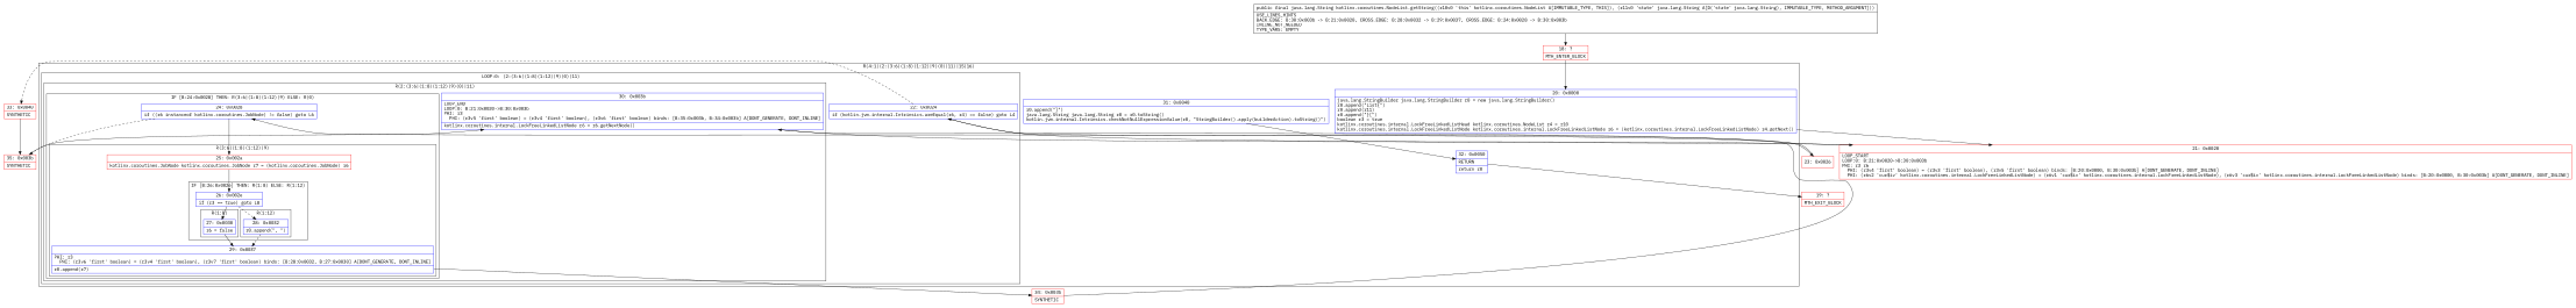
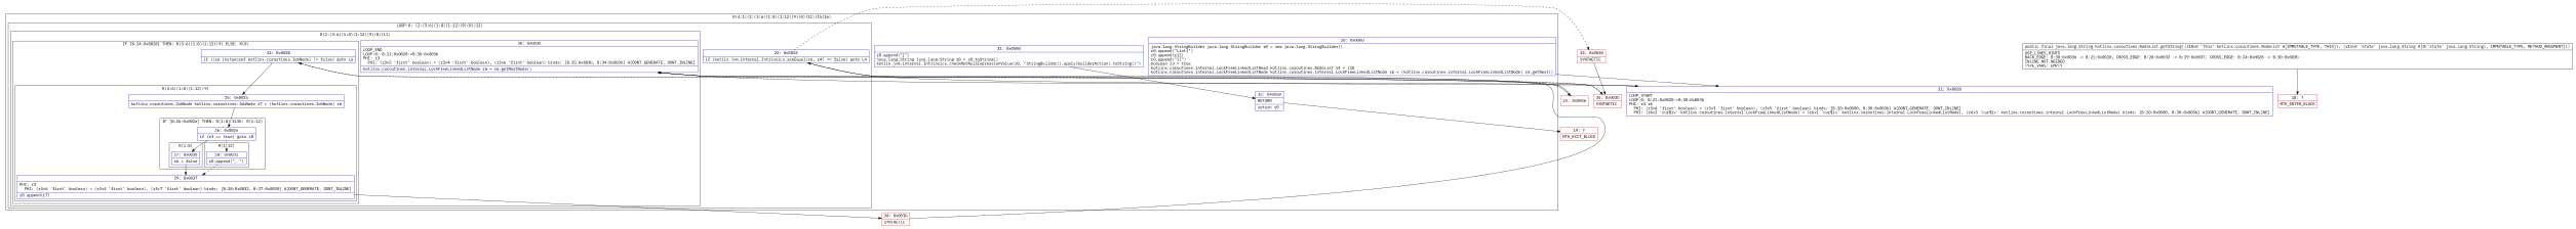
  digraph {
    fontname="IBM Plex Mono"
    node [color=blue fontname="IBM Plex Mono" shape=record]
    edge [fontname="IBM Plex Mono"]
    n1 [label="{27\:\ 0x0030|r6 = false\l}"]
    n2 [label="{28\:\ 0x0032|r0.append(\", \")\l}"]
    n3 [label="{26\:\ 0x002e|if (r3 == true) goto L8\l}"]
-   n4 [color=red label="{25\:\ 0x002a|kotlinx.coroutines.JobNode kotlinx.coroutines.JobNode r7 = (kotlinx.coroutines.JobNode) r6\l}"]
+   n4 [label="{25\:\ 0x002a|kotlinx.coroutines.JobNode kotlinx.coroutines.JobNode r7 = (kotlinx.coroutines.JobNode) r6\l}"]
    n5 [label="{29\:\ 0x0037|PHI: r3 \l  PHI: (r3v6 'first' boolean) = (r3v4 'first' boolean), (r3v7 'first' boolean) binds: [B:28:0x0032, B:27:0x0030] A[DONT_GENERATE, DONT_INLINE]\l|r0.append(r7)\l}"]
    n6 [label="{24\:\ 0x0028|if ((r6 instanceof kotlinx.coroutines.JobNode) != false) goto L6\l}"]
    n7 [label="{30\:\ 0x003b|LOOP_END\lLOOP:0: B:21:0x0020\-\>B:30:0x003b\lPHI: r3 \l  PHI: (r3v5 'first' boolean) = (r3v4 'first' boolean), (r3v6 'first' boolean) binds: [B:35:0x003b, B:34:0x003b] A[DONT_GENERATE, DONT_INLINE]\l|kotlinx.coroutines.internal.LockFreeLinkedListNode r6 = r6.getNextNode()\l}"]
    n8 [label="{22\:\ 0x0024|if (kotlin.jvm.internal.Intrinsics.areEqual(r6, r4) == false) goto L4\l}"]
    n9 [label="{20\:\ 0x0000|java.lang.StringBuilder java.lang.StringBuilder r0 = new java.lang.StringBuilder()\lr0.append(\"List\{\")\lr0.append(r11)\lr0.append(\"\}[\")\lboolean r3 = true\lkotlinx.coroutines.internal.LockFreeLinkedListHead kotlinx.coroutines.NodeList r4 = r10\lkotlinx.coroutines.internal.LockFreeLinkedListNode kotlinx.coroutines.internal.LockFreeLinkedListNode r6 = (kotlinx.coroutines.internal.LockFreeLinkedListNode) r4.getNext()\l}"]
    n10 [label="{31\:\ 0x0040|r0.append(\"]\")\ljava.lang.String java.lang.String r0 = r0.toString()\lkotlin.jvm.internal.Intrinsics.checkNotNullExpressionValue(r0, \"StringBuilder().apply(builderAction).toString()\")\l}"]
    n11 [label="{32\:\ 0x0050|RETURN\l|return r0\l}"]
    n12 [color=red label="{34\:\ 0x003b|SYNTHETIC\l}"]
    n13 [color=red label="{35\:\ 0x003b|SYNTHETIC\l}"]
-   n14 [color=red label="{21\:\ 0x0020|LOOP_START\lLOOP:0: B:21:0x0020\-\>B:30:0x003b\lPHI: r3 r6 \l  PHI: (r3v4 'first' boolean) = (r3v3 'first' boolean), (r3v5 'first' boolean) binds: [B:20:0x0000, B:30:0x003b] A[DONT_GENERATE, DONT_INLINE]\l  PHI: (r6v2 'cur$iv' kotlinx.coroutines.internal.LockFreeLinkedListNode) = (r6v1 'cur$iv' kotlinx.coroutines.internal.LockFreeLinkedListNode), (r6v3 'cur$iv' kotlinx.coroutines.internal.LockFreeLinkedListNode) binds: [B:20:0x0000, B:30:0x003b] A[DONT_GENERATE, DONT_INLINE]\l}"]
+   n14 [label="{21\:\ 0x0020|LOOP_START\lLOOP:0: B:21:0x0020\-\>B:30:0x003b\lPHI: r3 r6 \l  PHI: (r3v4 'first' boolean) = (r3v3 'first' boolean), (r3v5 'first' boolean) binds: [B:20:0x0000, B:30:0x003b] A[DONT_GENERATE, DONT_INLINE]\l  PHI: (r6v2 'cur$iv' kotlinx.coroutines.internal.LockFreeLinkedListNode) = (r6v1 'cur$iv' kotlinx.coroutines.internal.LockFreeLinkedListNode), (r6v3 'cur$iv' kotlinx.coroutines.internal.LockFreeLinkedListNode) binds: [B:20:0x0000, B:30:0x003b] A[DONT_GENERATE, DONT_INLINE]\l}"]
    n15 [color=red label="{23\:\ 0x0026}"]
    n16 [color=red label="{33\:\ 0x0040|SYNTHETIC\l}"]
    n17 [color=red label="{19\:\ ?|MTH_EXIT_BLOCK\l}"]
    n18 [color=red label="{18\:\ ?|MTH_ENTER_BLOCK\l}"]
    n19 [label="{public final java.lang.String kotlinx.coroutines.NodeList.getString((r10v0 'this' kotlinx.coroutines.NodeList A[IMMUTABLE_TYPE, THIS]), (r11v0 'state' java.lang.String A[D('state' java.lang.String), IMMUTABLE_TYPE, METHOD_ARGUMENT]))  | USE_LINES_HINTS\lBACK_EDGE: B:30:0x003b \-\> B:21:0x0020, CROSS_EDGE: B:28:0x0032 \-\> B:29:0x0037, CROSS_EDGE: B:24:0x0028 \-\> B:30:0x003b\lINLINE_NOT_NEEDED\lTYPE_VARS: EMPTY\l}" color=""]
    subgraph cluster_1 {
      label="R(4:1|(2:(3:6|(1:8)(1:12)|9)(0)|11)|15|16)"
      n9
      n10
      n11
      subgraph cluster_2 {
        label="LOOP:0: (2:(3:6|(1:8)(1:12)|9)(0)|11)"
        n8
        subgraph cluster_3 {
          label="R(2:(3:6|(1:8)(1:12)|9)(0)|11)"
          n7
          subgraph cluster_4 {
            label="IF [B:24:0x0028] THEN: R(3:6|(1:8)(1:12)|9) ELSE: R(0)"
            n6
            subgraph cluster_5 {
              label="R(3:6|(1:8)(1:12)|9)"
              n4
              n5
              subgraph cluster_6 {
                label="IF [B:26:0x002e] THEN: R(1:8) ELSE: R(1:12)"
                n3
                subgraph cluster_7 {
                  label="R(1:8)"
                  n1
                }
                subgraph cluster_8 {
                  label="R(1:12)"
                  n2
                }
              }
            }
            subgraph cluster_9 {
              label="R(0)"
            }
          }
        }
      }
    }
    n1 -> n5
    n2 -> n5 [style=dashed]
    n3 -> n1
    n3 -> n2 [style=dashed]
    n4 -> n3
    n5 -> n12
    n6 -> n4
    n6 -> n13 [style=dashed]
    n7 -> n14
    n8 -> n15
    n8 -> n16 [style=dashed]
    n9 -> n14
    n10 -> n11
    n11 -> n17
    n12 -> n7
    n13 -> n7
    n14 -> n8
    n15 -> n6
    n16 -> n13
-   n18 -> n9
    n19 -> n18
  }
